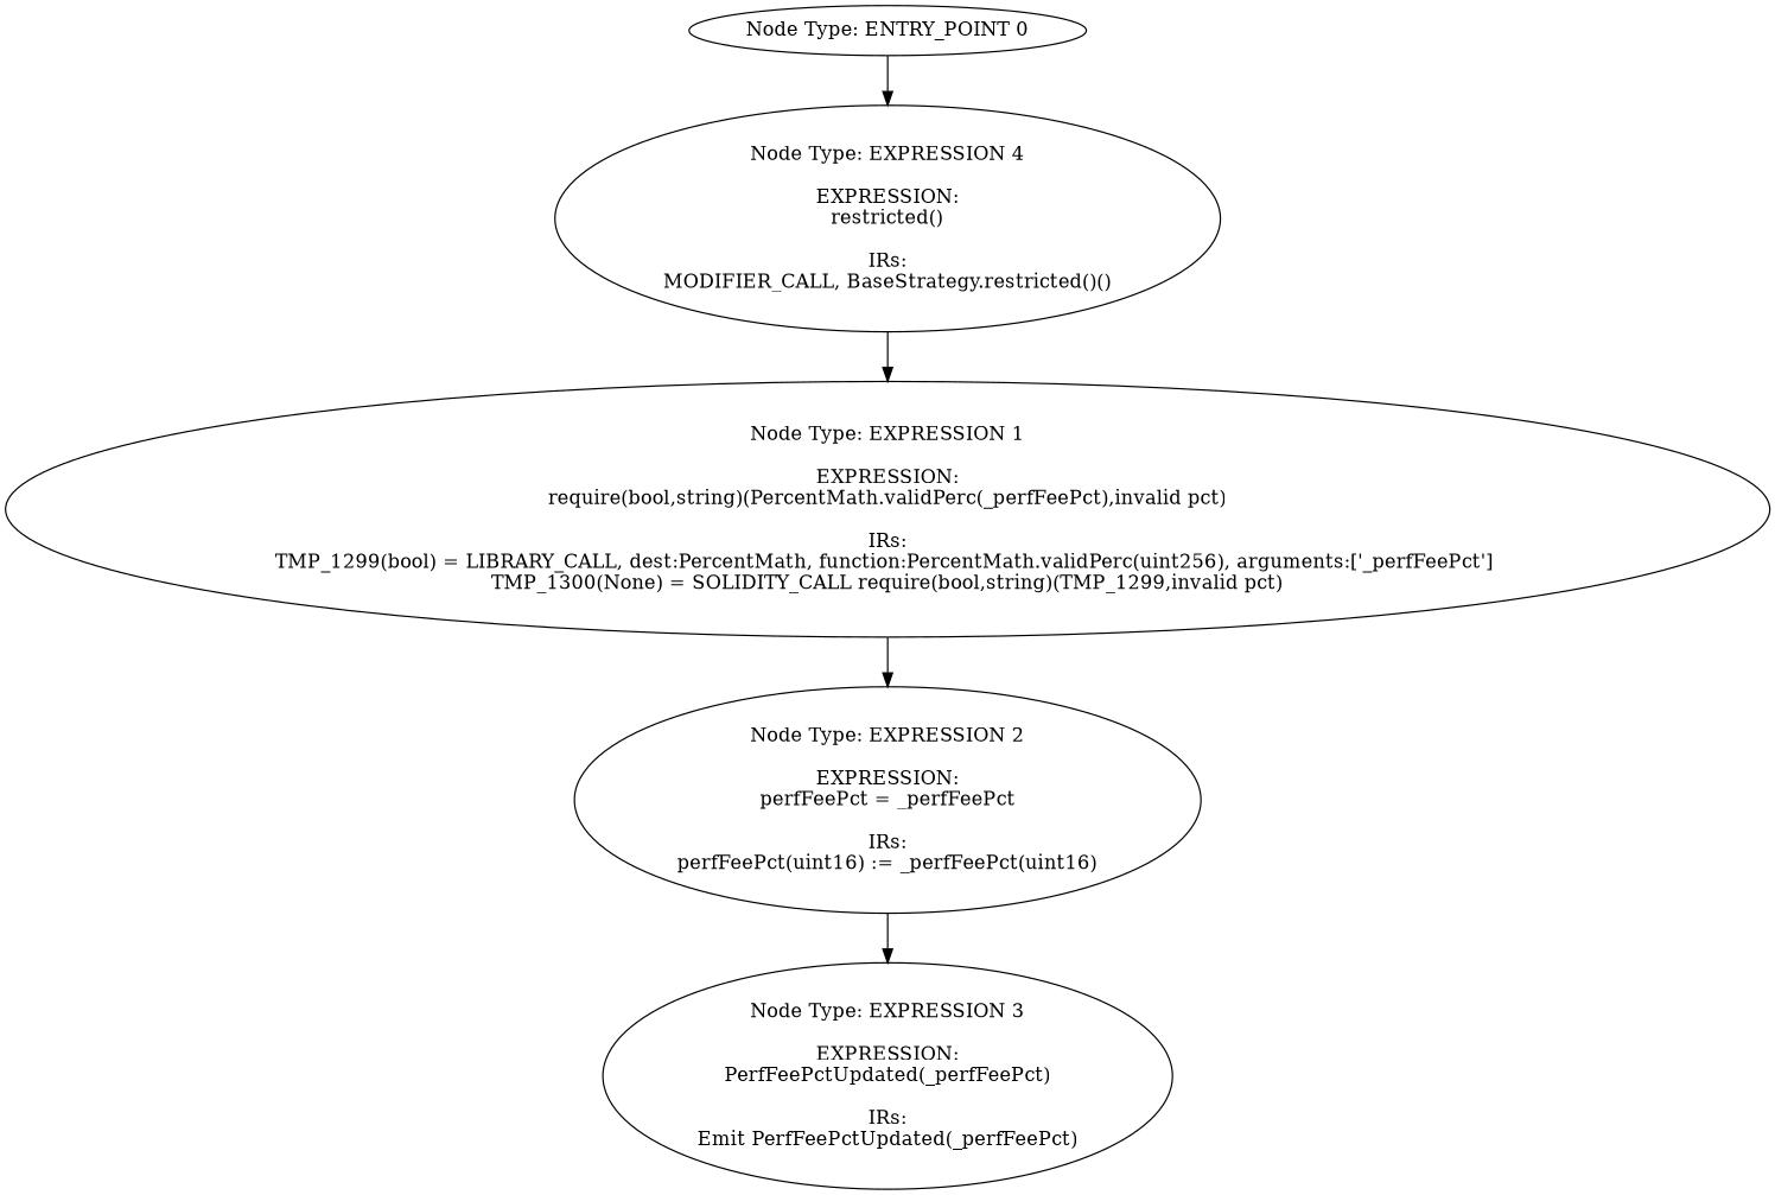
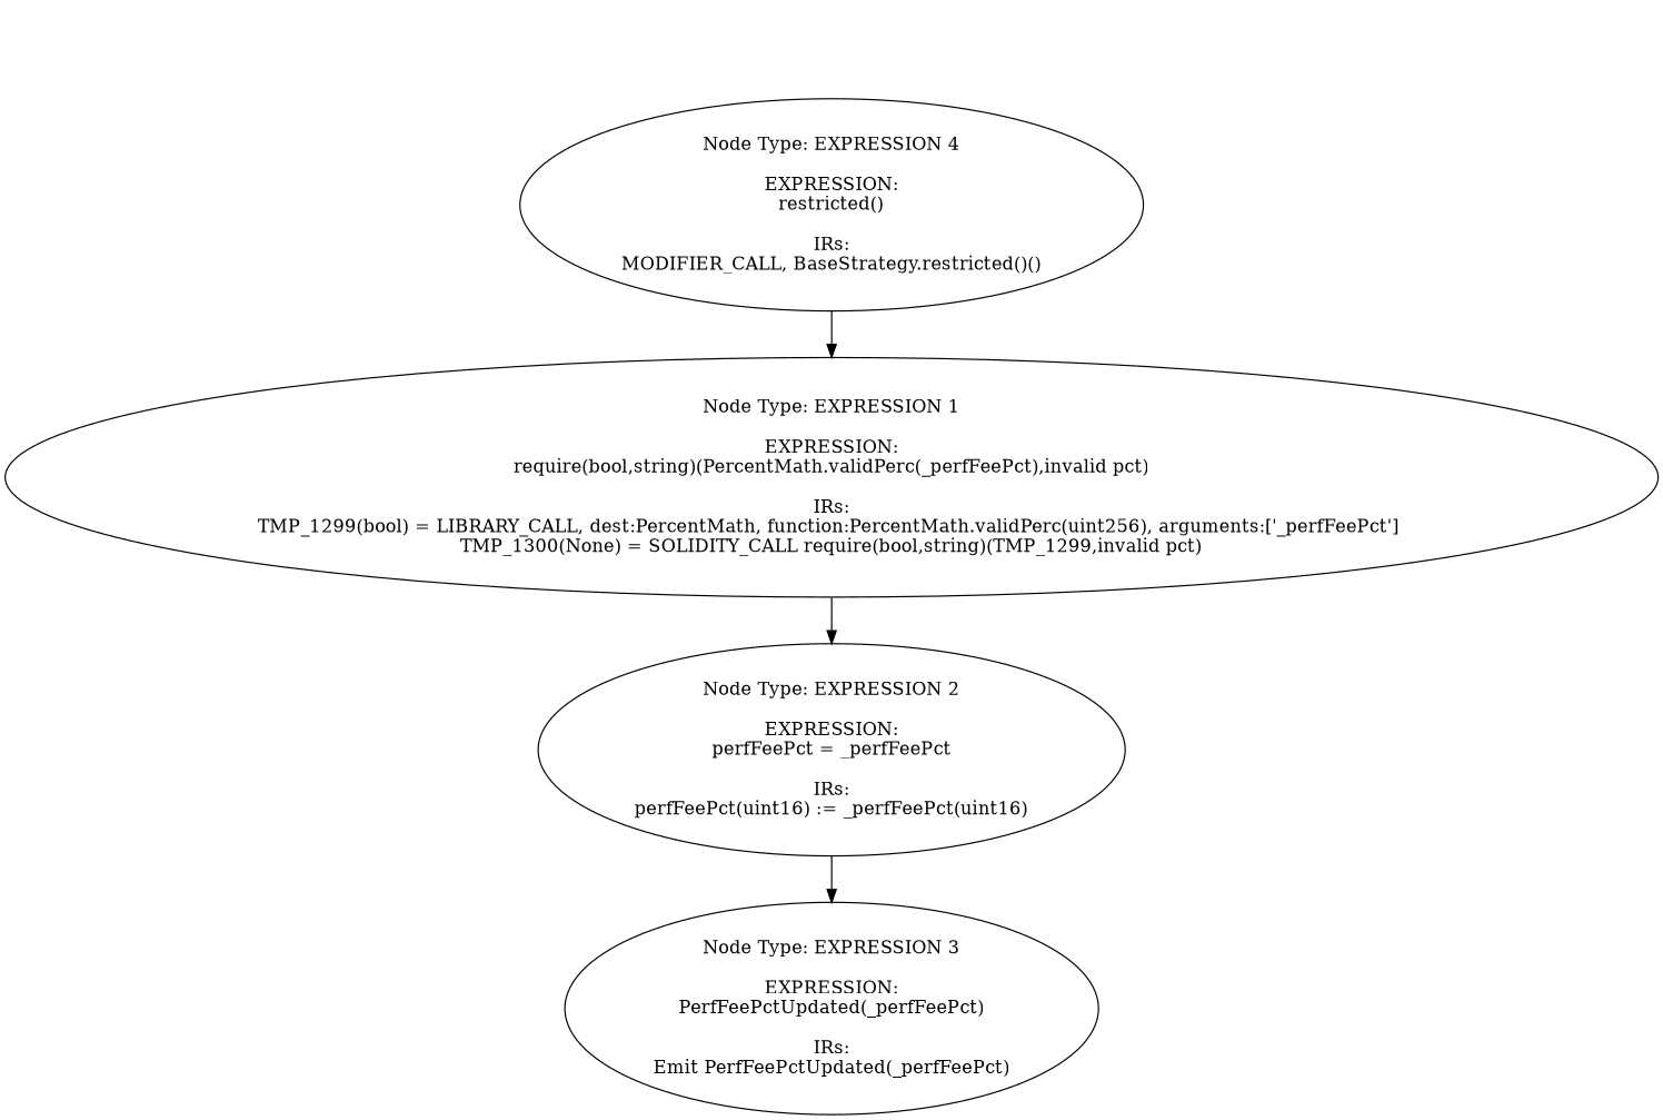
  digraph {
-   n1 [label="Node Type: ENTRY_POINT 0\n"]
    n2 [label="Node Type: EXPRESSION 4\n\nEXPRESSION:\nrestricted()\n\nIRs:\nMODIFIER_CALL, BaseStrategy.restricted()()"]
    n3 [label="Node Type: EXPRESSION 1\n\nEXPRESSION:\nrequire(bool,string)(PercentMath.validPerc(_perfFeePct),invalid pct)\n\nIRs:\nTMP_1299(bool) = LIBRARY_CALL, dest:PercentMath, function:PercentMath.validPerc(uint256), arguments:['_perfFeePct'] \nTMP_1300(None) = SOLIDITY_CALL require(bool,string)(TMP_1299,invalid pct)"]
    n4 [label="Node Type: EXPRESSION 2\n\nEXPRESSION:\nperfFeePct = _perfFeePct\n\nIRs:\nperfFeePct(uint16) := _perfFeePct(uint16)"]
    n5 [label="Node Type: EXPRESSION 3\n\nEXPRESSION:\nPerfFeePctUpdated(_perfFeePct)\n\nIRs:\nEmit PerfFeePctUpdated(_perfFeePct)"]
-   n1 -> n2
    n2 -> n3
    n3 -> n4
    n4 -> n5
  }
